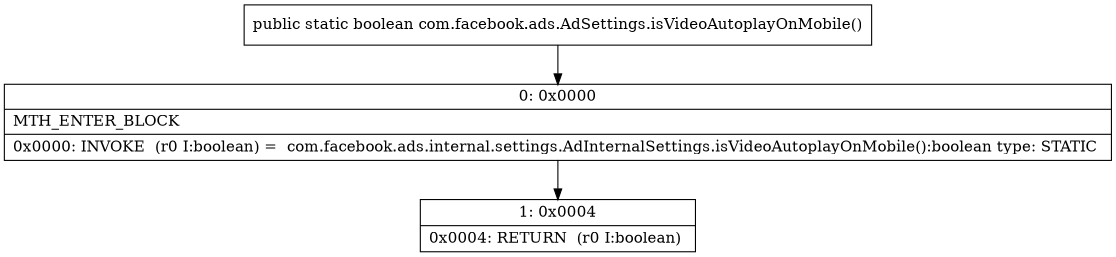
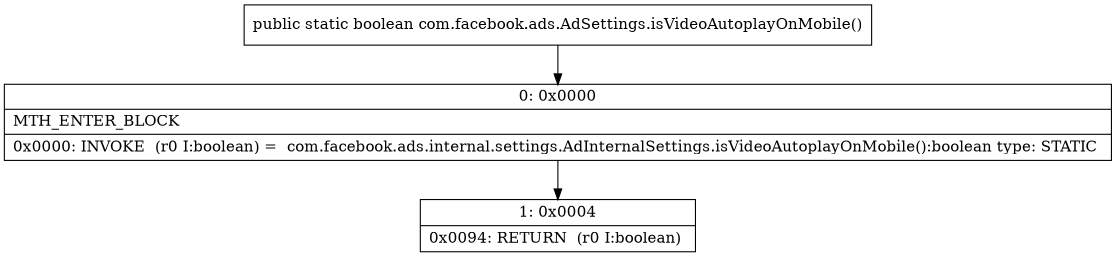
  digraph {
    node [shape=record]
    n1 [label="{0\:\ 0x0000|MTH_ENTER_BLOCK\l|0x0000: INVOKE  (r0 I:boolean) =  com.facebook.ads.internal.settings.AdInternalSettings.isVideoAutoplayOnMobile():boolean type: STATIC \l}"]
-   n2 [label="{1\:\ 0x0004|0x0004: RETURN  (r0 I:boolean) \l}"]
+   n2 [label="{1\:\ 0x0004|0x0094: RETURN  (r0 I:boolean) \l}"]
    n3 [label="{public static boolean com.facebook.ads.AdSettings.isVideoAutoplayOnMobile() }"]
    n1 -> n2
    n3 -> n1
  }
